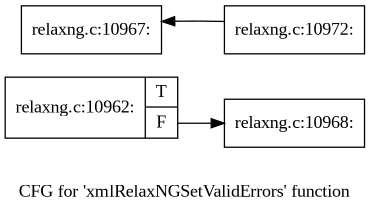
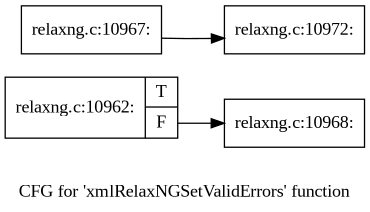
  digraph {
    fontname="Liberation Serif"
    label="CFG for 'xmlRelaxNGSetValidErrors' function"
    rankdir=LR
    node [fontname="Liberation Serif" shape=record]
    edge [fontname="Liberation Serif"]
    n1 [label="{relaxng.c:10962:|{<s0>T|<s1>F}}"]
    n2 [label="{relaxng.c:10968:}"]
    n3 [label="{relaxng.c:10967:}"]
    n4 [label="{relaxng.c:10972:}"]
    n1 -> n2 [tailport=s1]
-   n4 -> n3
+   n3 -> n4
  }
